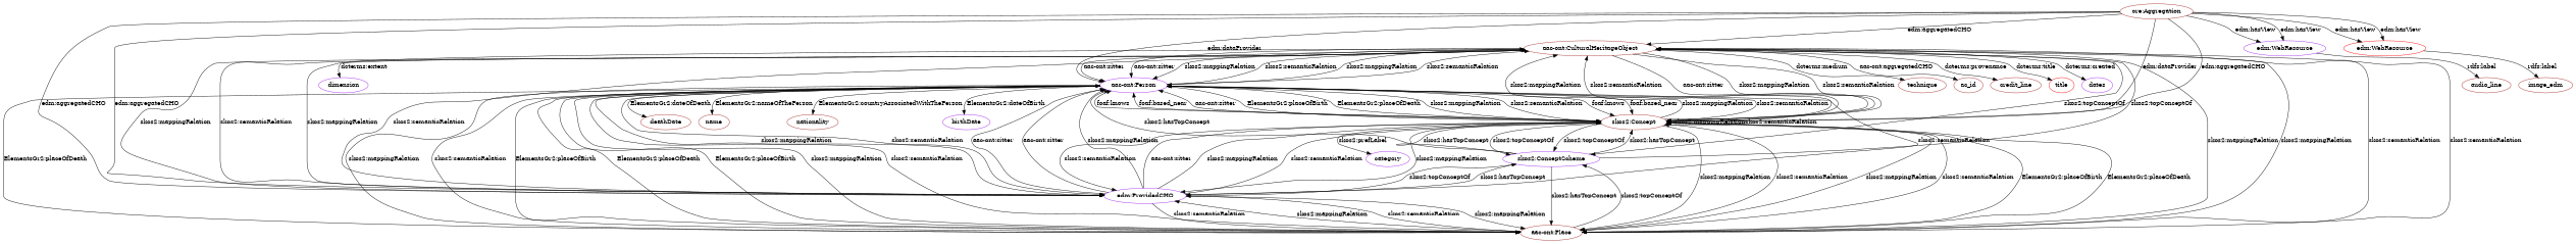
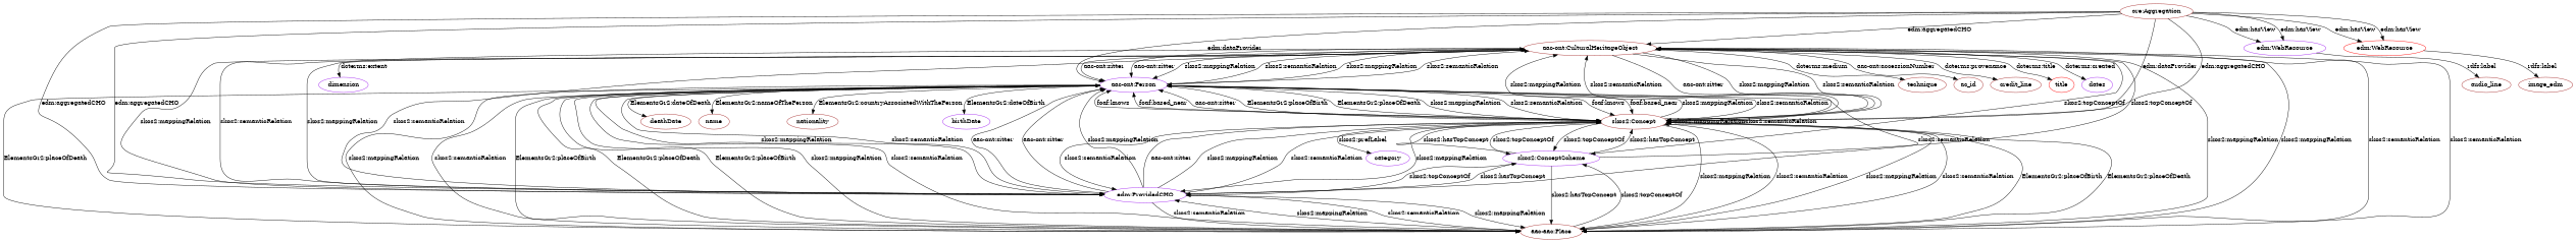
  digraph {
    node [color=brown type=attribute_name]
    edge [type=inherited weight=4]
    n1 [color=purple label=dimension]
    n2 [label="aac-ont:CulturalHeritageObject" type=class_uri]
    n3 [color=purple label="aac-ont:Person" type=class_uri]
    n4 [label=technique]
    n5 [label=ac_id]
    n6 [label=credit_line]
    n7 [color=red label=title]
    n8 [color=purple label=dates]
    n9 [label="skos2:Concept" type=class_uri]
-   n10 [label="aac-ont:Place" type=class_uri]
+   n10 [label="aac-aac:Place" type=class_uri]
    n11 [color=purple label="edm:ProvidedCHO" type=class_uri]
    n12 [color=purple label="skos2:ConceptScheme" type=class_uri]
    n13 [label=deathDate]
    n14 [label=name]
    n15 [label=nationality]
    n16 [color=purple label=birthDate]
    n17 [color=purple label=category]
    n18 [label=audio_line]
    n19 [color=purple label="edm:WebResource" type=class_uri]
    n20 [label=image_edm]
    n21 [color=red label="edm:WebResource" type=class_uri]
    n22 [label="ore:Aggregation" type=class_uri]
    n2 -> n1 [label="dcterms:extent" type=st_property_uri weight=""]
    n2 -> n3 [label="aac-ont:sitter" type=direct_property_uri weight=1]
    n2 -> n3 [label="aac-ont:sitter"]
    n2 -> n3 [label="skos2:mappingRelation"]
    n2 -> n3 [label="skos2:semanticRelation"]
    n2 -> n4 [label="dcterms:medium" type=st_property_uri weight=""]
-   n2 -> n5 [label="aac-ont:aggregatedCHO" type=st_property_uri weight=""]
+   n2 -> n5 [label="aac-ont:accessionNumber" type=st_property_uri weight=""]
    n2 -> n6 [label="dcterms:provenance" type=st_property_uri weight=""]
    n2 -> n7 [label="dcterms:title" type=st_property_uri weight=""]
    n2 -> n8 [label="dcterms:created" type=st_property_uri weight=""]
    n2 -> n9 [label="aac-ont:sitter"]
    n2 -> n9 [label="skos2:mappingRelation"]
    n2 -> n9 [label="skos2:semanticRelation"]
    n2 -> n10 [label="skos2:mappingRelation"]
    n2 -> n10 [label="skos2:semanticRelation"]
    n2 -> n11 [label="skos2:mappingRelation"]
    n2 -> n11 [label="skos2:semanticRelation"]
    n2 -> n12 [label="skos2:topConceptOf"]
    n3 -> n2 [label="skos2:mappingRelation"]
    n3 -> n2 [label="skos2:semanticRelation"]
    n3 -> n9 [label="ElementsGr2:placeOfBirth"]
    n3 -> n9 [label="ElementsGr2:placeOfDeath"]
    n3 -> n9 [label="skos2:mappingRelation"]
    n3 -> n9 [label="skos2:semanticRelation"]
    n3 -> n9 [label="foaf:knows"]
    n3 -> n9 [label="foaf:based_near"]
    n3 -> n10 [label="ElementsGr2:placeOfBirth" type=direct_property_uri weight=1]
    n3 -> n10 [label="ElementsGr2:placeOfDeath" type=direct_property_uri weight=1]
    n3 -> n10 [label="ElementsGr2:placeOfBirth"]
    n3 -> n10 [label="ElementsGr2:placeOfDeath"]
    n3 -> n10 [label="skos2:mappingRelation"]
    n3 -> n10 [label="skos2:semanticRelation"]
    n3 -> n11 [label="skos2:mappingRelation"]
    n3 -> n11 [label="skos2:semanticRelation"]
    n3 -> n13 [label="ElementsGr2:dateOfDeath" type=st_property_uri weight=""]
    n3 -> n14 [label="ElementsGr2:nameOfThePerson" type=st_property_uri weight=""]
    n3 -> n15 [label="ElementsGr2:countryAssociatedWithThePerson" type=st_property_uri weight=""]
    n3 -> n16 [label="ElementsGr2:dateOfBirth" type=st_property_uri weight=""]
    n9 -> n2 [label="skos2:mappingRelation"]
    n9 -> n2 [label="skos2:semanticRelation"]
    n9 -> n3 [label="skos2:mappingRelation"]
    n9 -> n3 [label="skos2:semanticRelation"]
    n9 -> n3 [label="foaf:knows"]
    n9 -> n3 [label="foaf:based_near"]
    n9 -> n3 [label="aac-ont:sitter"]
    n9 -> n9 [label="skos2:mappingRelation" type=direct_property_uri weight=1]
    n9 -> n9 [label="skos2:semanticRelation" type=direct_property_uri weight=1]
    n9 -> n10 [label="skos2:mappingRelation"]
    n9 -> n10 [label="skos2:semanticRelation"]
    n9 -> n10 [label="ElementsGr2:placeOfBirth"]
    n9 -> n10 [label="ElementsGr2:placeOfDeath"]
    n9 -> n11 [label="skos2:mappingRelation"]
    n9 -> n11 [label="skos2:semanticRelation"]
    n9 -> n12 [label="skos2:topConceptOf" type=direct_property_uri weight=1]
    n9 -> n12 [label="skos2:topConceptOf"]
    n9 -> n17 [label="skos2:prefLabel" type=st_property_uri weight=""]
    n10 -> n2 [label="skos2:mappingRelation"]
    n10 -> n2 [label="skos2:semanticRelation"]
    n10 -> n3 [label="skos2:mappingRelation"]
    n10 -> n3 [label="skos2:semanticRelation"]
    n10 -> n9 [label="skos2:mappingRelation"]
    n10 -> n9 [label="skos2:semanticRelation"]
    n10 -> n11 [label="skos2:mappingRelation"]
    n10 -> n11 [label="skos2:semanticRelation"]
    n10 -> n12 [label="skos2:topConceptOf"]
    n11 -> n2 [label="skos2:mappingRelation"]
    n11 -> n2 [label="skos2:semanticRelation"]
    n11 -> n3 [label="aac-ont:sitter" type=direct_property_uri weight=1]
    n11 -> n3 [label="aac-ont:sitter"]
    n11 -> n3 [label="skos2:mappingRelation"]
    n11 -> n3 [label="skos2:semanticRelation"]
    n11 -> n9 [label="aac-ont:sitter"]
    n11 -> n9 [label="skos2:mappingRelation"]
    n11 -> n9 [label="skos2:semanticRelation"]
    n11 -> n10 [label="skos2:mappingRelation"]
    n11 -> n10 [label="skos2:semanticRelation"]
    n11 -> n12 [label="skos2:topConceptOf"]
    n12 -> n2 [label="skos2:topConceptOf"]
-   n12 -> n3 [label="skos2:hasTopConcept"]
    n12 -> n9 [label="skos2:hasTopConcept" type=direct_property_uri weight=1]
    n12 -> n9 [label="skos2:hasTopConcept"]
    n12 -> n10 [label="skos2:hasTopConcept"]
    n12 -> n11 [label="skos2:hasTopConcept"]
    n19 -> n18 [label="rdfs:label" type=st_property_uri weight=""]
    n21 -> n20 [label="rdfs:label" type=st_property_uri weight=""]
    n22 -> n2 [label="edm:aggregatedCHO"]
    n22 -> n3 [label="edm:dataProvider"]
    n22 -> n9 [label="edm:dataProvider"]
    n22 -> n9 [label="edm:aggregatedCHO"]
    n22 -> n11 [label="edm:aggregatedCHO" type=direct_property_uri weight=1]
    n22 -> n11 [label="edm:aggregatedCHO"]
    n22 -> n19 [label="edm:hasView" type=direct_property_uri weight=1]
    n22 -> n19 [label="edm:hasView"]
    n22 -> n21 [label="edm:hasView" type=direct_property_uri weight=1]
    n22 -> n21 [label="edm:hasView"]
  }
